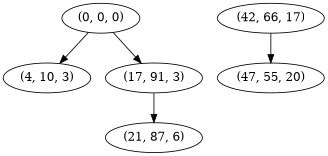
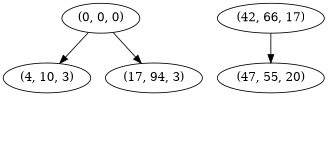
  digraph {
    n1 [label="(4, 10, 3)"]
    "(0, 0, 0)"
-   "(17, 91, 3)"
-   "(21, 87, 6)"
+   "(17, 91, 3)" [label="(17, 94, 3)"]
    "(42, 66, 17)"
    "(47, 55, 20)"
    "(0, 0, 0)" -> n1
    "(0, 0, 0)" -> "(17, 91, 3)"
-   "(17, 91, 3)" -> "(21, 87, 6)"
    "(42, 66, 17)" -> "(47, 55, 20)"
  }
